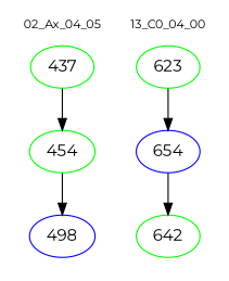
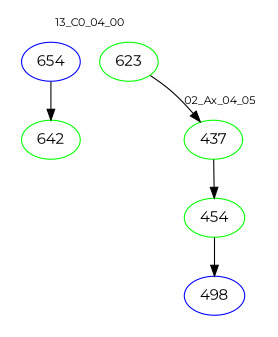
  digraph {
    fontname=Montserrat
    node [color=green fontname=Montserrat]
    edge [color=black fontname=Montserrat]
    n1 [label=454]
    n2 [label=437]
    n3 [color=blue label=498]
    n4 [label=623]
    n5 [color=blue label=654]
    n6 [label=642]
    subgraph cluster_1 {
      color=white
      fontsize=10
      label="02_Ax_04_05"
      n1
      n2
      n3
    }
    subgraph cluster_2 {
      color=white
      fontsize=10
      label="13_C0_04_00"
      n4
      n5
      n6
    }
    n1 -> n3
    n2 -> n1
-   n4 -> n5
+   n4 -> n2
    n5 -> n6
  }
